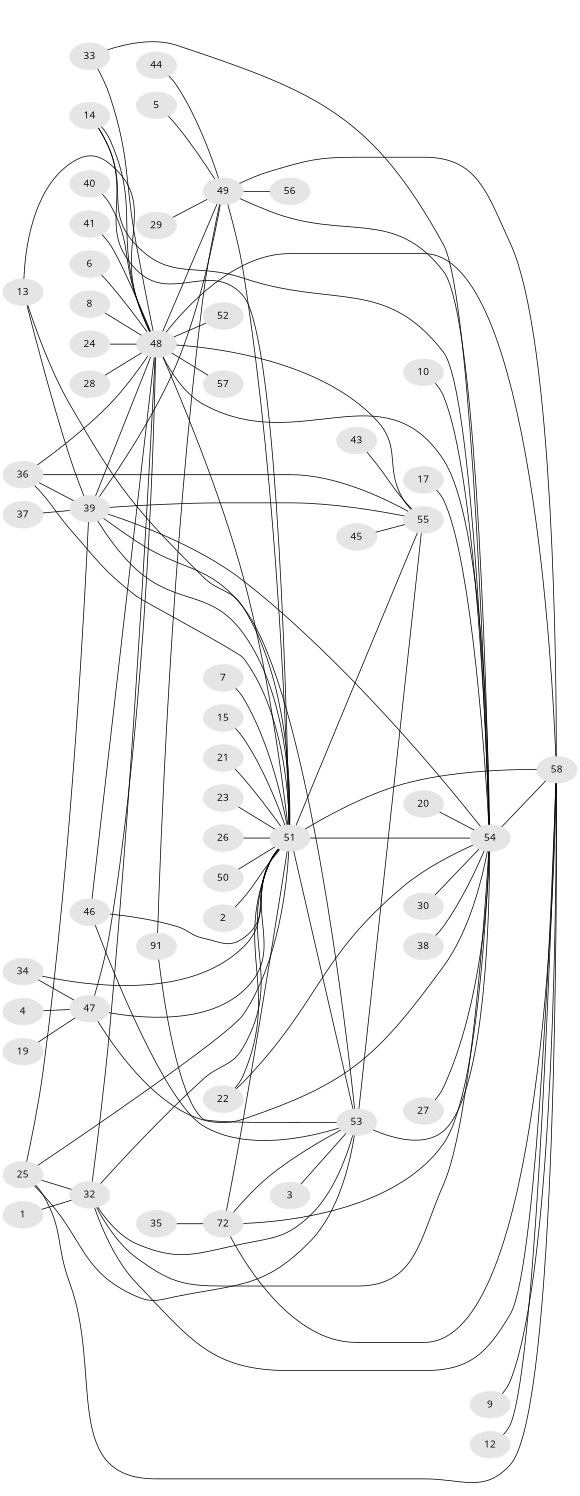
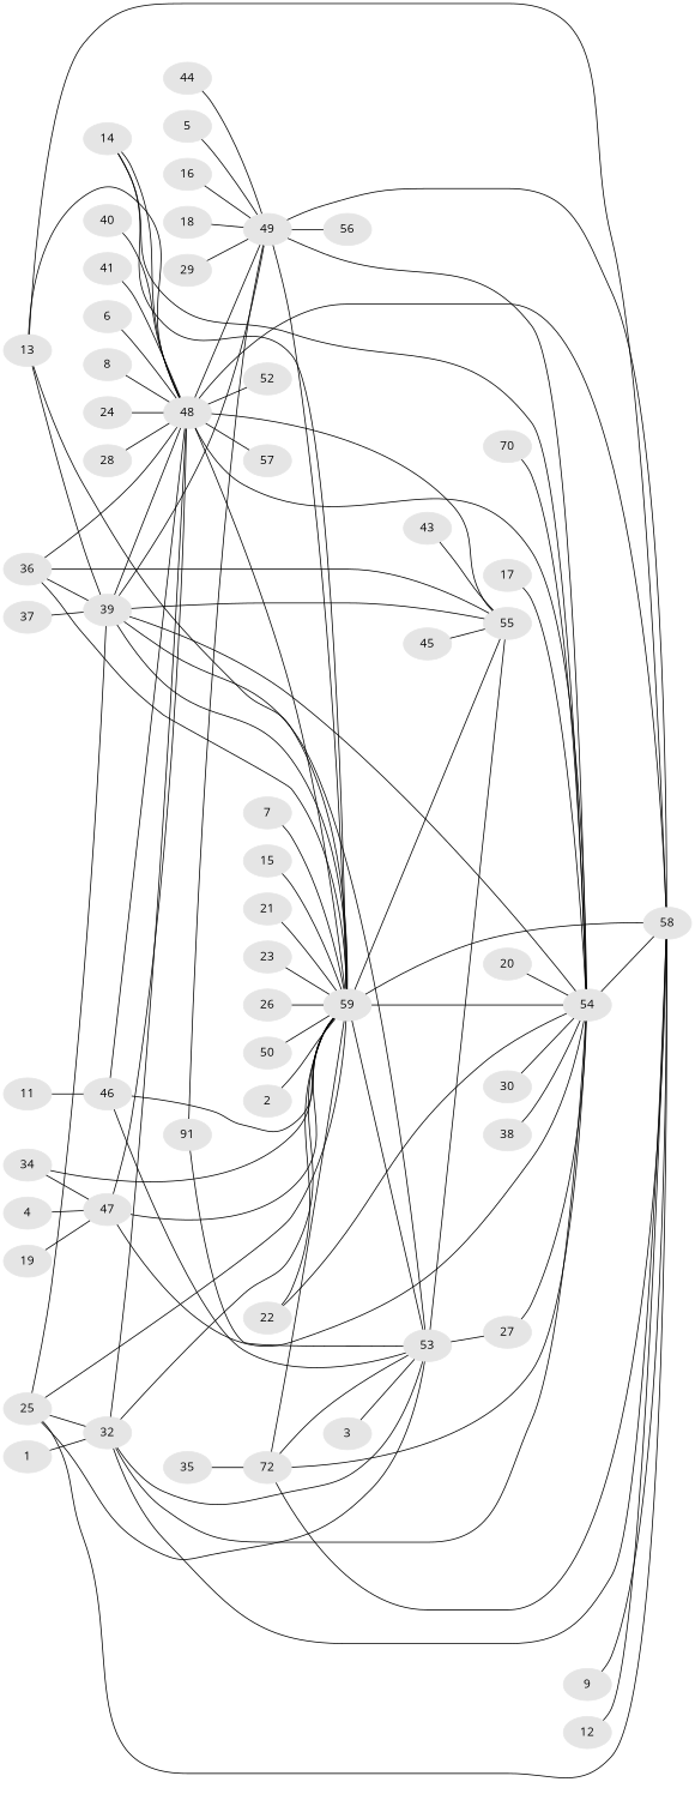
  graph {
    fontname="Open Sans"
    rankdir=LR
    node [color=gray90 fontname="Open Sans" style=filled]
    edge [fontname="Open Sans" weight=1.0]
    1
    32
-   51
+   51 [label=59]
    53
    48
    58
    54
    2
    55
    3
    4
    47
    5
    49
    56
    6
    52
    57
    7
    8
    9
-   10
+   10 [label=70]
+   11
    46
    12
    13
    39
    14
    15
+   16
    17
+   18
    19
    20
    21
    22
    23
    24
    25
    26
    27
    28
    29
    30
    n45 [label=91]
-   33
    34
    n48 [label=72]
    35
    36
    37
    38
    40
    41
    43
    44
    45
    50
    1 -- 32
    32 -- 51 [weight=2.0]
    32 -- 53
    32 -- 48
    32 -- 58
    32 -- 54
    51 -- 53 [weight=2.0]
    51 -- 58 [weight=2.0]
    51 -- 54 [weight=4.0]
    51 -- 55
-   53 -- 54
+   53 -- 27
    53 -- 55
    48 -- 51
    48 -- 58 [weight=2.0]
    48 -- 54
    48 -- 55
    48 -- 49 [weight=3.0]
    48 -- 52
    48 -- 57
    54 -- 58
    2 -- 51
    3 -- 53
    4 -- 47
    47 -- 51 [weight=2.0]
    47 -- 48
    47 -- 54
    5 -- 49
    49 -- 51 [weight=2.0]
    49 -- 58 [weight=2.0]
    49 -- 54
    49 -- 56
    6 -- 48
    7 -- 51
    8 -- 48
    9 -- 58
    10 -- 54
+   11 -- 46
    46 -- 51 [weight=2.0]
    46 -- 53
    46 -- 48 [weight=2.0]
    12 -- 58
    13 -- 51
    13 -- 48
+   13 -- 58
    13 -- 39
    39 -- 51 [weight=2.0]
    39 -- 53
    39 -- 48 [weight=3.0]
    39 -- 54
    39 -- 55
    39 -- 49 [weight=2.0]
    14 -- 51
    14 -- 48
    14 -- 54
    15 -- 51 [weight=2.0]
+   16 -- 49
    17 -- 54
+   18 -- 49
    19 -- 47
    20 -- 54
    21 -- 51
    22 -- 51
    22 -- 54
    23 -- 51
    24 -- 48
    25 -- 32
    25 -- 51
    25 -- 53
    25 -- 58
    25 -- 39
    26 -- 51 [weight=2.0]
    27 -- 54
    28 -- 48
    29 -- 49
    30 -- 54
    n45 -- 53
    n45 -- 49
-   33 -- 48
-   33 -- 54
    34 -- 51
    34 -- 47
    n48 -- 51
    n48 -- 53
    n48 -- 58
    n48 -- 54
    35 -- n48
    36 -- 51
    36 -- 48
    36 -- 55
    36 -- 39
    37 -- 39
    38 -- 54
    40 -- 48
    41 -- 48
    43 -- 55
    44 -- 49
    45 -- 55
    50 -- 51
  }
